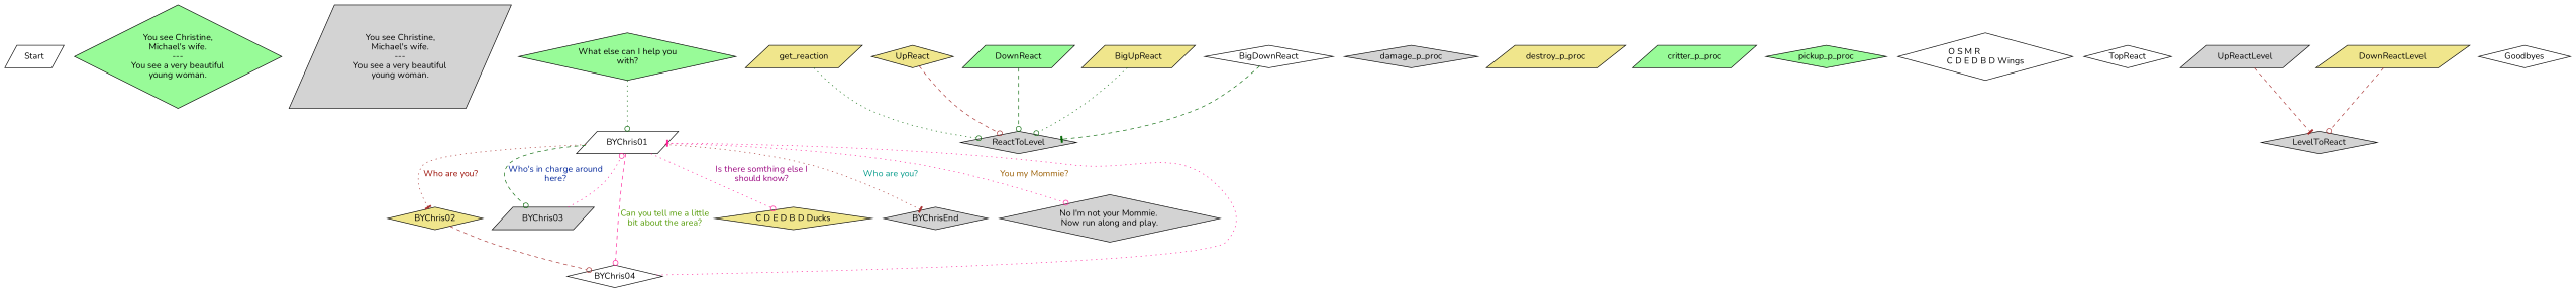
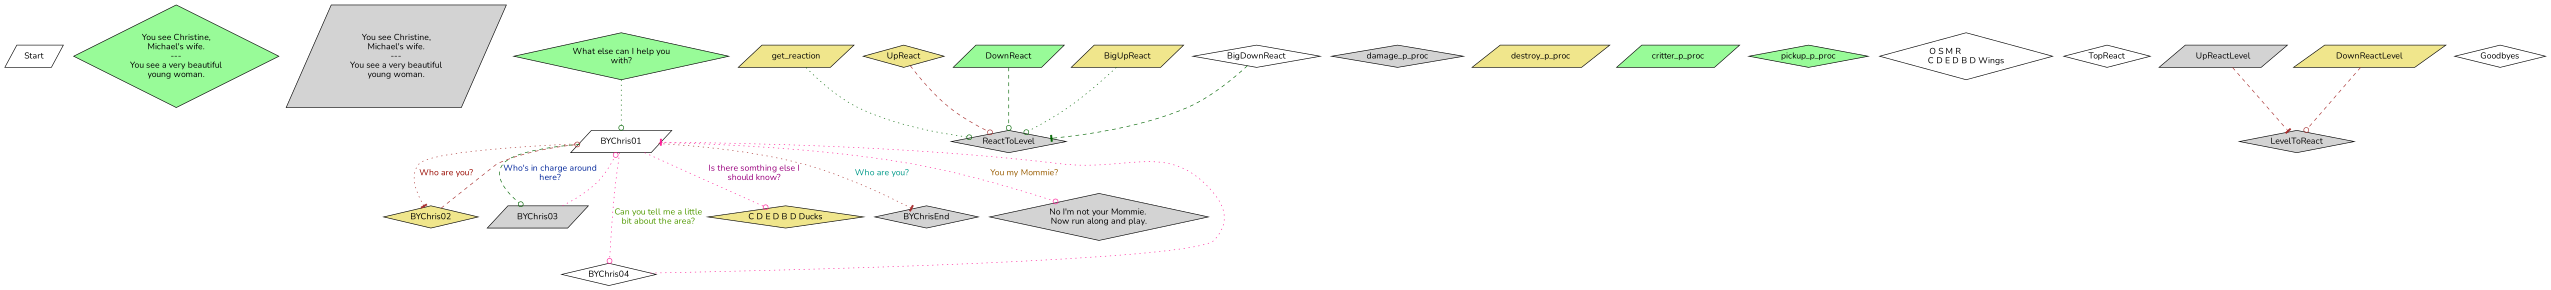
  digraph {
    fontname=Nunito
    node [color="#000000" fillcolor=lightgrey fontname=Nunito shape=diamond style=filled]
    edge [arrowhead=odot color=darkgreen fontname=Nunito style=dotted]
    Start [fillcolor=white shape=parallelogram]
    n2 [fillcolor=palegreen label="You see Christine,\nMichael's wife.\n---\nYou see a very beautiful\nyoung woman."]
    n3 [label="You see Christine,\nMichael's wife.\n---\nYou see a very beautiful\nyoung woman." shape=parallelogram]
    n4 [fillcolor=palegreen label="What else can I help you\nwith?"]
    BYChris01 [fillcolor=white shape=parallelogram]
    get_reaction [fillcolor=khaki shape=parallelogram]
    ReactToLevel
    BYChris02 [fillcolor=khaki]
    BYChris03 [shape=parallelogram]
    BYChris04 [fillcolor=white]
    n11 [fillcolor=khaki label="C D E D B D Ducks"]
    BYChrisEnd
    n13 [label="No I'm not your Mommie. \nNow run along and play."]
    damage_p_proc
    destroy_p_proc [fillcolor=khaki shape=parallelogram]
    critter_p_proc [fillcolor=palegreen shape=parallelogram]
    pickup_p_proc [fillcolor=palegreen]
    n18 [fillcolor=white label="O S M R                  \nC D E D B D Wings"]
    UpReact [fillcolor=khaki]
    DownReact [fillcolor=palegreen shape=parallelogram]
    TopReact [fillcolor=white]
    BigUpReact [fillcolor=khaki shape=parallelogram]
    BigDownReact [fillcolor=white]
    UpReactLevel [shape=parallelogram]
    LevelToReact
    DownReactLevel [fillcolor=khaki shape=parallelogram]
    Goodbyes [fillcolor=white]
    n4 -> BYChris01
    BYChris01 -> BYChris02 [arrowhead=tee color=brown fontcolor="#990900" label="Who are you?"]
    BYChris01 -> BYChris03 [fontcolor="#002499" label="Who's in charge around\nhere?" style=dashed]
-   BYChris01 -> BYChris04 [color=deeppink fontcolor="#509900" label="Can you tell me a little\nbit about the area?" style=dashed]
+   BYChris01 -> BYChris04 [color=deeppink fontcolor="#509900" label="Can you tell me a little\nbit about the area?"]
    BYChris01 -> n11 [color=deeppink fontcolor="#99007D" label="Is there somthing else I\nshould know?"]
    BYChris01 -> BYChrisEnd [arrowhead=tee color=brown fontcolor="#009988" label="Who are you?"]
    BYChris01 -> n13 [color=deeppink fontcolor="#995C00" label="You my Mommie?"]
    get_reaction -> ReactToLevel
-   BYChris02 -> BYChris04 [color=brown style=dashed]
+   BYChris02 -> BYChris01 [color=brown style=dashed]
    BYChris03 -> BYChris01 [color=deeppink]
    BYChris04 -> BYChris01 [arrowhead=tee color=deeppink]
    UpReact -> ReactToLevel [color=brown style=dashed]
    DownReact -> ReactToLevel [style=dashed]
    BigUpReact -> ReactToLevel
    BigDownReact -> ReactToLevel [arrowhead=tee style=dashed]
    UpReactLevel -> LevelToReact [arrowhead=tee color=brown style=dashed]
    DownReactLevel -> LevelToReact [color=brown style=dashed]
  }
